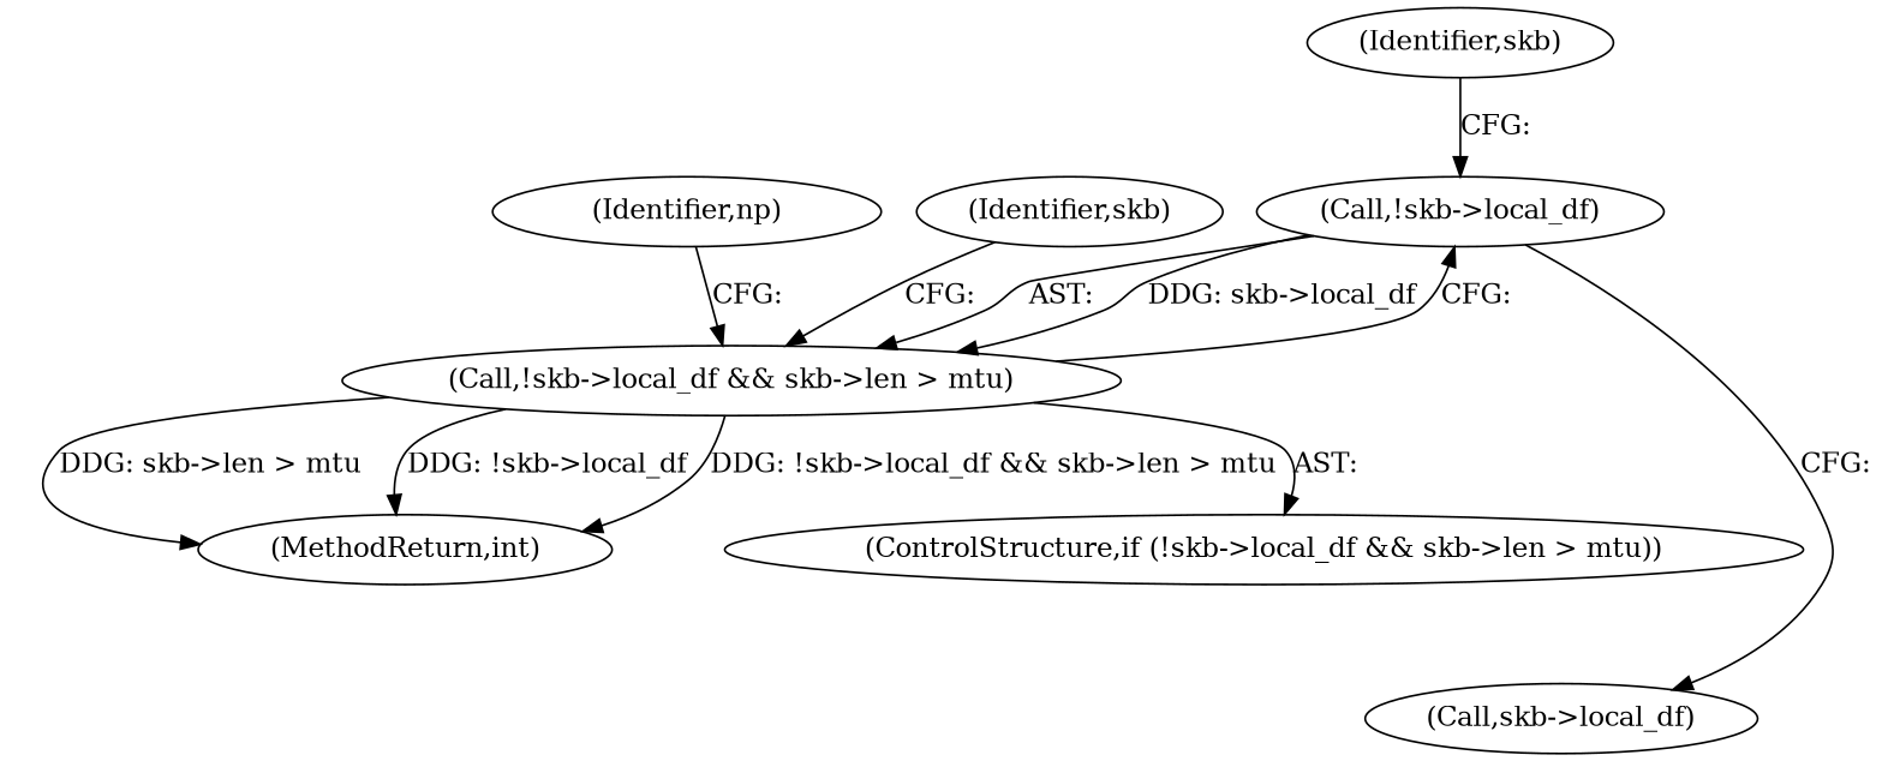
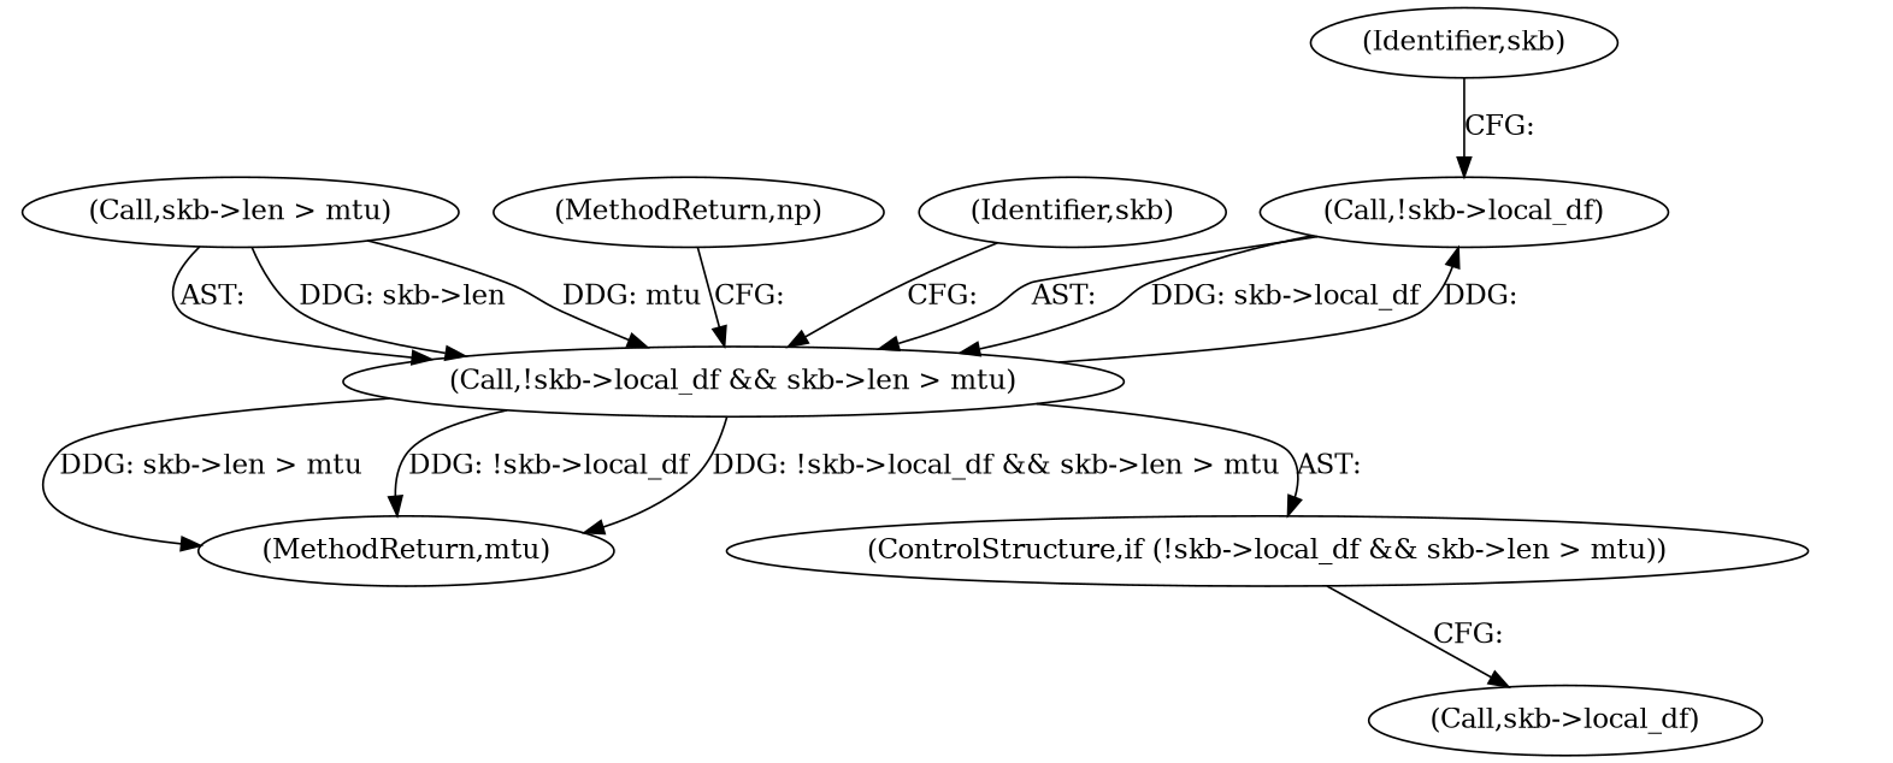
  digraph {
    n1 [label="(Call,!skb->local_df)"]
    n2 [label="(Call,!skb->local_df && skb->len > mtu)"]
    n3 [label="(Call,skb->local_df)"]
-   n4 [label="(MethodReturn,int)"]
+   n4 [label="(MethodReturn,mtu)"]
    n5 [label="(ControlStructure,if (!skb->local_df && skb->len > mtu))"]
-   n7 [label="(Identifier,np)"]
+   n6 [label="(Call,skb->len > mtu)"]
+   n7 [label="(MethodReturn,np)"]
    n8 [label="(Identifier,skb)"]
    n9 [label="(Identifier,skb)"]
    n1 -> n2 [label="AST: "]
    n1 -> n2 [label="DDG: skb->local_df"]
-   n1 -> n3 [label="CFG: "]
-   n2 -> n1 [label="CFG: "]
+   n5 -> n3 [label="CFG: "]
+   n2 -> n1 [label="DDG: "]
    n2 -> n4 [label="DDG: skb->len > mtu"]
    n2 -> n4 [label="DDG: !skb->local_df"]
    n2 -> n4 [label="DDG: !skb->local_df && skb->len > mtu"]
    n2 -> n5 [label="AST: "]
+   n6 -> n2 [label="AST: "]
+   n6 -> n2 [label="DDG: skb->len"]
+   n6 -> n2 [label="DDG: mtu"]
    n7 -> n2 [label="CFG: "]
    n8 -> n1 [label="CFG: "]
    n9 -> n2 [label="CFG: "]
  }
